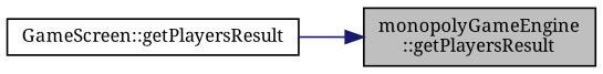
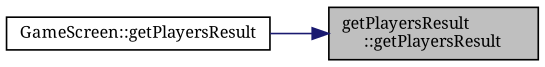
  digraph {
    rankdir=RL
    fontname="Noto Serif"
    node [color=black fontname="Noto Serif" fontsize=10 shape=record style=filled]
-   n1 [fillcolor=grey75 fontcolor=black height=0.2 label="monopolyGameEngine\l::getPlayersResult" width=0.4]
+   n1 [fillcolor=grey75 fontcolor=black height=0.2 label="getPlayersResult\l::getPlayersResult" width=0.4]
    n2 [fillcolor=white height=0.2 label="GameScreen::getPlayersResult" width=0.4]
    n1 -> n2 [color=midnightblue dir=back fontname="Noto Serif" fontsize=10 labelfontname=Helvetica labelfontsize=10 style=solid]
  }
